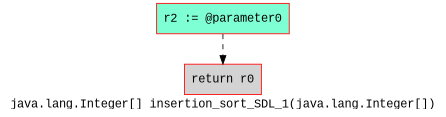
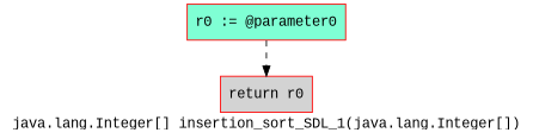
  digraph {
    label="java.lang.Integer[] insertion_sort_SDL_1(java.lang.Integer[])"
    fontname="Liberation Mono"
    node [shape=box style=filled color=red fontname="Liberation Mono"]
-   n1 [fillcolor=aquamarine label="r2 := @parameter0"]
+   n1 [fillcolor=aquamarine label="r0 := @parameter0"]
    n2 [fillcolor=lightgrey label="return r0"]
    n1 -> n2 [style=dashed fontname="Liberation Mono"]
  }
